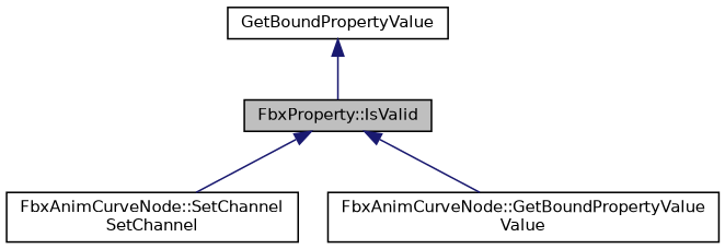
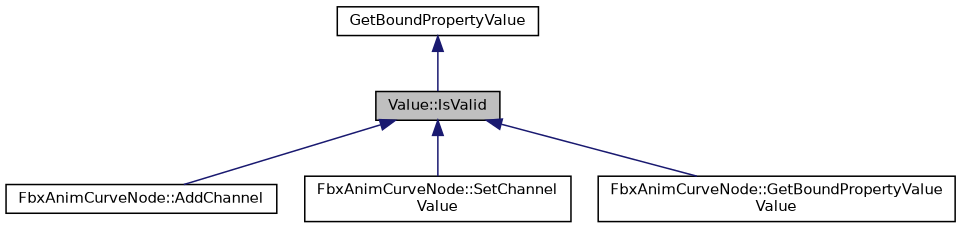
  digraph {
    rankdir=TB
    node [color=black fillcolor=white fontname=Helvetica fontsize=10 shape=record style=filled]
    edge [color=midnightblue dir=back fontname=Helvetica fontsize=10 labelfontname=Helvetica labelfontsize=10 style=solid]
-   n1 [fillcolor=grey75 fontcolor=black height=0.2 label="FbxProperty::IsValid" width=0.4]
-   n3 [height=0.2 label="FbxAnimCurveNode::SetChannel\lSetChannel" width=0.4]
+   n1 [fillcolor=grey75 fontcolor=black height=0.2 label="Value::IsValid" width=0.4]
+   n2 [height=0.2 label="FbxAnimCurveNode::AddChannel" width=0.4]
+   n3 [height=0.2 label="FbxAnimCurveNode::SetChannel\lValue" width=0.4]
    n4 [height=0.2 label="FbxAnimCurveNode::GetBoundPropertyValue\lValue" width=0.4]
    n5 [height=0.2 label=GetBoundPropertyValue width=0.4]
+   n1 -> n2
    n1 -> n3
    n1 -> n4
    n5 -> n1
  }
